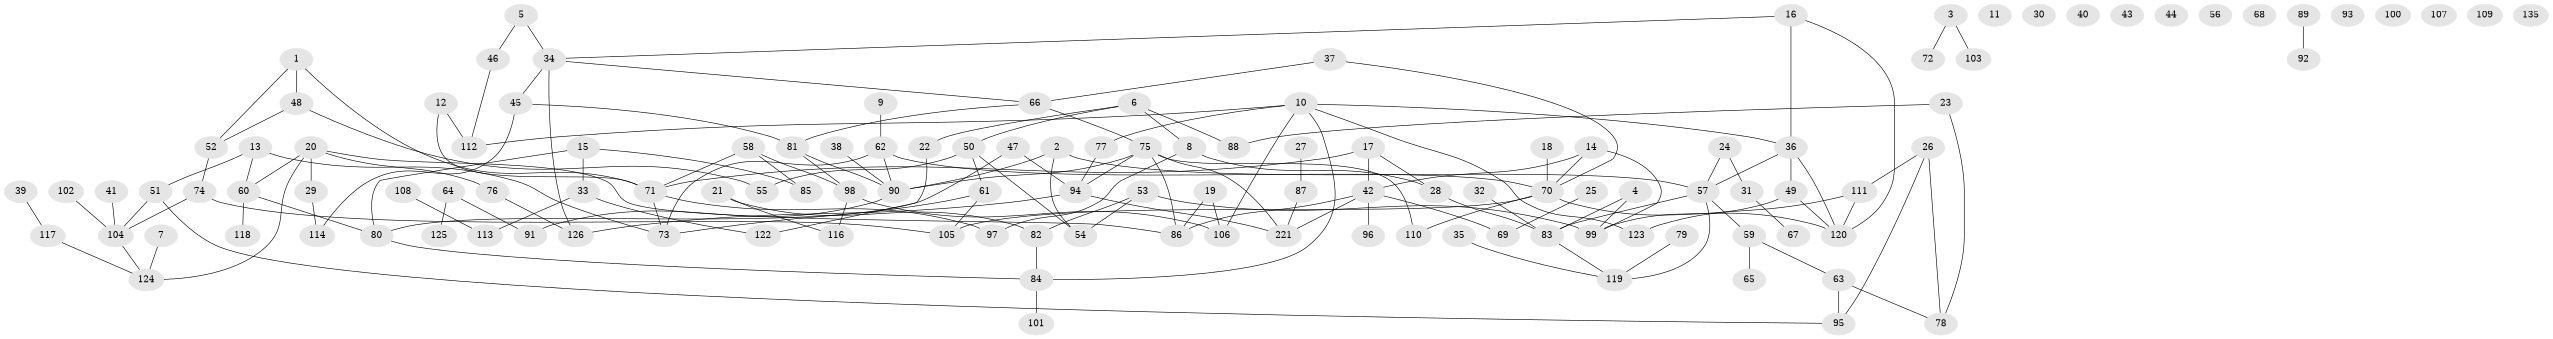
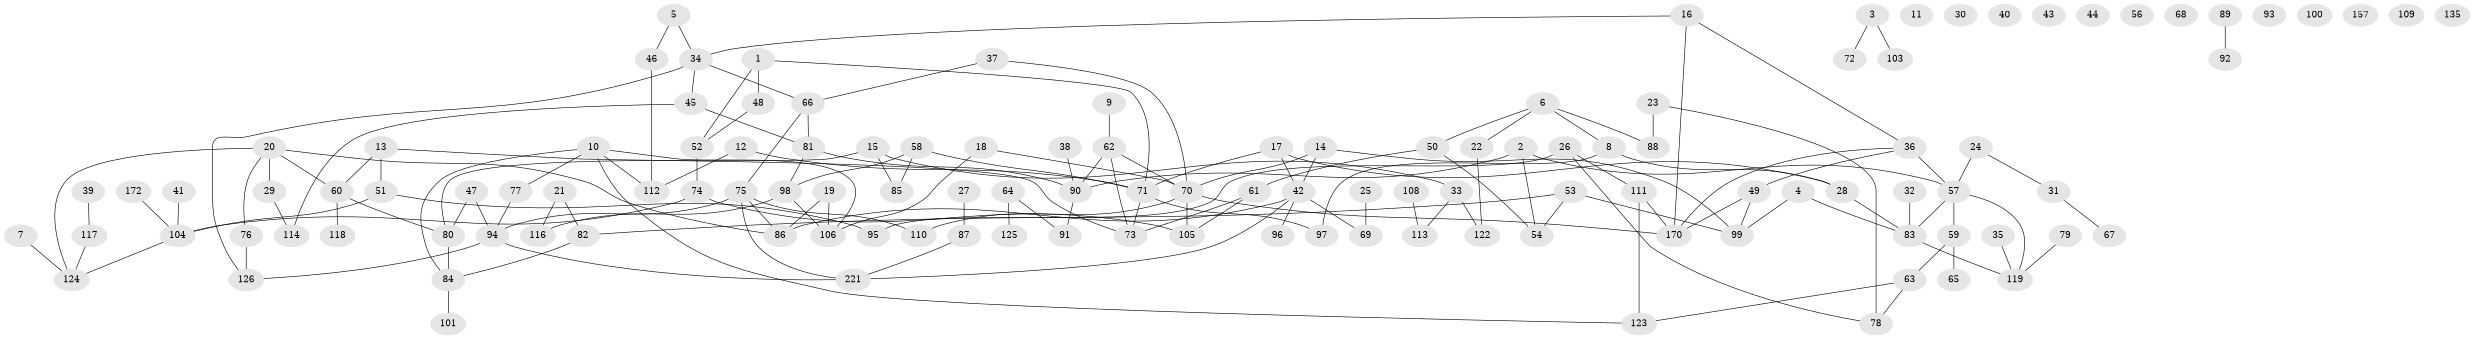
  graph {
    node [color=gray90 style=filled]
    1
    48
    52
    71
-   55
    74
    97
    73
    2
    54
    57
    90
    83
    119
    59
    91
    3
    72
    103
    4
    99
    5
    34
    46
    45
    126
    66
    112
    6
    8
    22
    50
    88
    28
    122
    61
    7
    124
    9
    62
    70
    10
    36
    77
    84
    106
    123
    49
-   120
+   120 [label=170]
    94
    101
    11
    12
    13
    51
    60
    95
    104
    80
    118
    14
    42
    86
    69
    96
    n66 [label=221]
    105
    110
    15
    33
    85
    113
    16
    17
    18
    19
    20
    29
    76
    114
    21
    82
    116
    23
    78
    24
    31
    67
    25
    26
    111
    27
    87
    30
    32
    81
    98
    35
    37
    75
    38
    39
    117
    40
    41
    43
    44
    47
    53
    56
    63
    65
    58
    64
    125
    68
    79
    89
    92
    93
    100
-   102
-   107
+   102 [label=172]
+   107 [label=157]
    108
    109
    n126 [label=135]
    1 -- 48
    1 -- 52
    1 -- 71
    48 -- 52
-   48 -- 55
    52 -- 74
    71 -- 97
    71 -- 73
    74 -- 104
    74 -- 105
    2 -- 54
    2 -- 57
    2 -- 90
    57 -- 83
    57 -- 119
    57 -- 59
    90 -- 91
    83 -- 119
    59 -- 63
    59 -- 65
    3 -- 72
    3 -- 103
    4 -- 83
    4 -- 99
    5 -- 34
    5 -- 46
    34 -- 45
    34 -- 126
    34 -- 66
    46 -- 112
    45 -- 114
    45 -- 81
    66 -- 81
    66 -- 75
    6 -- 8
    6 -- 22
    6 -- 50
    6 -- 88
    8 -- 97
    8 -- 28
    22 -- 122
-   50 -- 55
    50 -- 54
    50 -- 61
    28 -- 83
    61 -- 73
    61 -- 105
    7 -- 124
    9 -- 62
    62 -- 73
    62 -- 90
    62 -- 70
    70 -- 120
    70 -- 105
    70 -- 110
    10 -- 112
-   10 -- 36
    10 -- 77
    10 -- 84
    10 -- 106
    10 -- 123
    36 -- 57
    36 -- 49
    36 -- 120
    77 -- 94
    84 -- 101
    49 -- 99
    49 -- 120
    94 -- 126
    94 -- n66
    12 -- 71
    12 -- 112
    13 -- 73
    13 -- 51
    13 -- 60
    51 -- 95
    51 -- 104
    60 -- 80
    60 -- 118
    104 -- 124
    80 -- 84
    14 -- 99
    14 -- 70
    14 -- 42
    42 -- 86
    42 -- 69
    42 -- 96
    42 -- n66
    15 -- 80
    15 -- 33
    15 -- 85
    33 -- 122
    33 -- 113
    16 -- 34
    16 -- 36
    16 -- 120
    17 -- 71
    17 -- 28
    17 -- 42
    18 -- 70
+   18 -- 106
    19 -- 106
    19 -- 86
    20 -- 124
    20 -- 60
    20 -- 86
    20 -- 29
    20 -- 76
    29 -- 114
    76 -- 126
    21 -- 82
    21 -- 116
    82 -- 84
    23 -- 88
    23 -- 78
    24 -- 57
    24 -- 31
    31 -- 67
    25 -- 69
    26 -- 95
    26 -- 78
    26 -- 111
    111 -- 123
    111 -- 120
    27 -- 87
    87 -- n66
    32 -- 83
    81 -- 90
    81 -- 98
    98 -- 106
    98 -- 116
    35 -- 119
    37 -- 66
    37 -- 70
-   75 -- 90
    75 -- 94
    75 -- 86
    75 -- n66
    75 -- 110
    38 -- 90
    39 -- 117
    117 -- 124
    41 -- 104
    47 -- 94
    47 -- 80
    53 -- 54
    53 -- 99
    53 -- 82
-   63 -- 95
+   63 -- 123
    63 -- 78
    58 -- 71
    58 -- 85
    58 -- 98
    64 -- 91
    64 -- 125
    79 -- 119
    89 -- 92
    102 -- 104
    108 -- 113
  }
